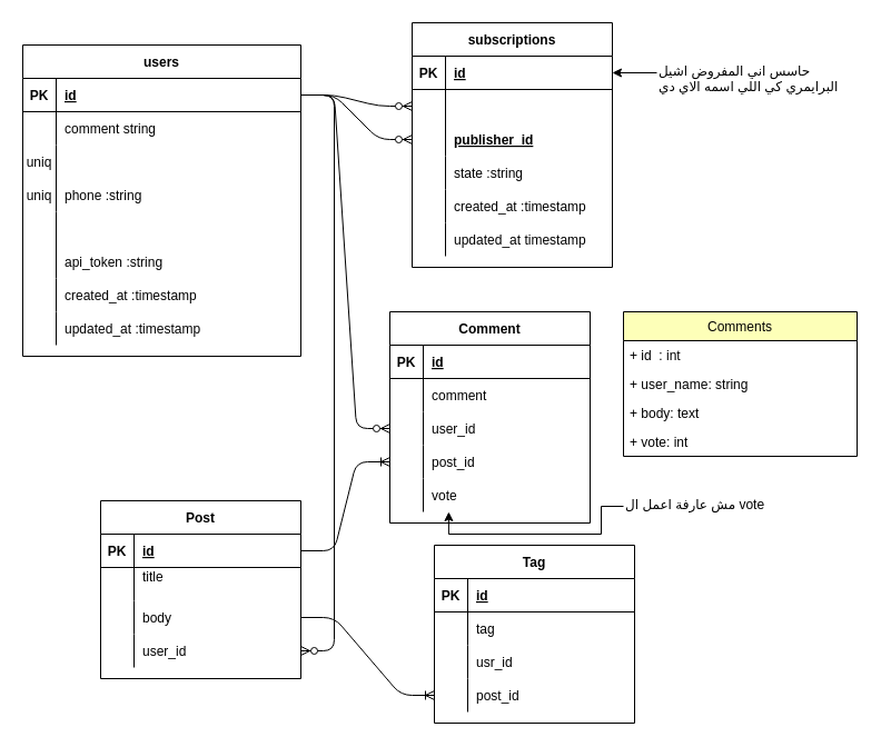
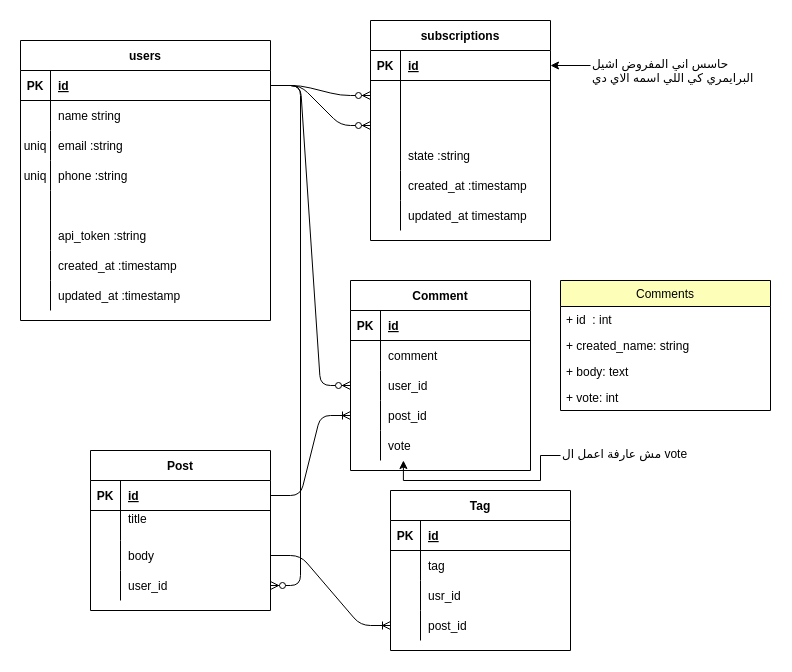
  <mxCell id="0" />
  <mxCell id="1" parent="0" />
  <mxCell id="2" value="users" style="shape=table;startSize=30;container=1;collapsible=1;childLayout=tableLayout;fixedRows=1;rowLines=0;fontStyle=1;align=center;resizeLast=1;" parent="1" vertex="1"><mxGeometry x="20" y="40" width="250" height="280" as="geometry" /></mxCell>
  <mxCell id="3" value="" style="shape=partialRectangle;collapsible=0;dropTarget=0;pointerEvents=0;fillColor=none;points=[[0,0.5],[1,0.5]];portConstraint=eastwest;top=0;left=0;right=0;bottom=1;" parent="2" vertex="1"><mxGeometry y="30" width="250" height="30" as="geometry" /></mxCell>
  <mxCell id="4" value="PK" style="shape=partialRectangle;overflow=hidden;connectable=0;fillColor=none;top=0;left=0;bottom=0;right=0;fontStyle=1;" parent="3" vertex="1"><mxGeometry width="30" height="30" as="geometry" /></mxCell>
  <mxCell id="5" value="id" style="shape=partialRectangle;overflow=hidden;connectable=0;fillColor=none;top=0;left=0;bottom=0;right=0;align=left;spacingLeft=6;fontStyle=5;" parent="3" vertex="1"><mxGeometry x="30" width="220" height="30" as="geometry" /></mxCell>
  <mxCell id="6" value="" style="shape=partialRectangle;collapsible=0;dropTarget=0;pointerEvents=0;fillColor=none;points=[[0,0.5],[1,0.5]];portConstraint=eastwest;top=0;left=0;right=0;bottom=0;" parent="2" vertex="1"><mxGeometry y="60" width="250" height="30" as="geometry" /></mxCell>
  <mxCell id="7" value="" style="shape=partialRectangle;overflow=hidden;connectable=0;fillColor=none;top=0;left=0;bottom=0;right=0;" parent="6" vertex="1"><mxGeometry width="30" height="30" as="geometry" /></mxCell>
- <mxCell id="8" value="comment string" style="shape=partialRectangle;overflow=hidden;connectable=0;fillColor=none;top=0;left=0;bottom=0;right=0;align=left;spacingLeft=6;" parent="6" vertex="1"><mxGeometry x="30" width="220" height="30" as="geometry" /></mxCell>
+ <mxCell id="8" value="name string" style="shape=partialRectangle;overflow=hidden;connectable=0;fillColor=none;top=0;left=0;bottom=0;right=0;align=left;spacingLeft=6;" parent="6" vertex="1"><mxGeometry x="30" width="220" height="30" as="geometry" /></mxCell>
  <mxCell id="9" value="" style="shape=partialRectangle;collapsible=0;dropTarget=0;pointerEvents=0;fillColor=none;points=[[0,0.5],[1,0.5]];portConstraint=eastwest;top=0;left=0;right=0;bottom=0;" parent="2" vertex="1"><mxGeometry y="90" width="250" height="30" as="geometry" /></mxCell>
  <mxCell id="10" value="uniq" style="shape=partialRectangle;overflow=hidden;connectable=0;fillColor=none;top=0;left=0;bottom=0;right=0;" parent="9" vertex="1"><mxGeometry width="30" height="30" as="geometry" /></mxCell>
+ <mxCell id="11" value="email :string" style="shape=partialRectangle;overflow=hidden;connectable=0;fillColor=none;top=0;left=0;bottom=0;right=0;align=left;spacingLeft=6;" parent="9" vertex="1"><mxGeometry x="30" width="220" height="30" as="geometry" /></mxCell>
  <mxCell id="12" value="" style="shape=partialRectangle;collapsible=0;dropTarget=0;pointerEvents=0;fillColor=none;points=[[0,0.5],[1,0.5]];portConstraint=eastwest;top=0;left=0;right=0;bottom=0;" parent="2" vertex="1"><mxGeometry y="120" width="250" height="30" as="geometry" /></mxCell>
  <mxCell id="13" value="uniq" style="shape=partialRectangle;overflow=hidden;connectable=0;fillColor=none;top=0;left=0;bottom=0;right=0;" parent="12" vertex="1"><mxGeometry width="30" height="30" as="geometry" /></mxCell>
  <mxCell id="14" value="phone :string" style="shape=partialRectangle;overflow=hidden;connectable=0;fillColor=none;top=0;left=0;bottom=0;right=0;align=left;spacingLeft=6;" parent="12" vertex="1"><mxGeometry x="30" width="220" height="30" as="geometry" /></mxCell>
  <mxCell id="15" value="" style="shape=partialRectangle;collapsible=0;dropTarget=0;pointerEvents=0;fillColor=none;points=[[0,0.5],[1,0.5]];portConstraint=eastwest;top=0;left=0;right=0;bottom=0;" parent="2" vertex="1"><mxGeometry y="150" width="250" height="30" as="geometry" /></mxCell>
  <mxCell id="16" value="" style="shape=partialRectangle;overflow=hidden;connectable=0;fillColor=none;top=0;left=0;bottom=0;right=0;" parent="15" vertex="1"><mxGeometry width="30" height="30" as="geometry" /></mxCell>
  <mxCell id="17" value="" style="shape=partialRectangle;collapsible=0;dropTarget=0;pointerEvents=0;fillColor=none;points=[[0,0.5],[1,0.5]];portConstraint=eastwest;top=0;left=0;right=0;bottom=0;" parent="2" vertex="1"><mxGeometry y="180" width="250" height="30" as="geometry" /></mxCell>
  <mxCell id="18" value="" style="shape=partialRectangle;overflow=hidden;connectable=0;fillColor=none;top=0;left=0;bottom=0;right=0;" parent="17" vertex="1"><mxGeometry width="30" height="30" as="geometry" /></mxCell>
  <mxCell id="19" value="api_token :string" style="shape=partialRectangle;overflow=hidden;connectable=0;fillColor=none;top=0;left=0;bottom=0;right=0;align=left;spacingLeft=6;" parent="17" vertex="1"><mxGeometry x="30" width="220" height="30" as="geometry" /></mxCell>
  <mxCell id="20" value="" style="shape=partialRectangle;collapsible=0;dropTarget=0;pointerEvents=0;fillColor=none;points=[[0,0.5],[1,0.5]];portConstraint=eastwest;top=0;left=0;right=0;bottom=0;" parent="2" vertex="1"><mxGeometry y="210" width="250" height="30" as="geometry" /></mxCell>
  <mxCell id="21" value="" style="shape=partialRectangle;overflow=hidden;connectable=0;fillColor=none;top=0;left=0;bottom=0;right=0;" parent="20" vertex="1"><mxGeometry width="30" height="30" as="geometry" /></mxCell>
  <mxCell id="22" value="created_at :timestamp" style="shape=partialRectangle;overflow=hidden;connectable=0;fillColor=none;top=0;left=0;bottom=0;right=0;align=left;spacingLeft=6;" parent="20" vertex="1"><mxGeometry x="30" width="220" height="30" as="geometry" /></mxCell>
  <mxCell id="23" value="" style="shape=partialRectangle;collapsible=0;dropTarget=0;pointerEvents=0;fillColor=none;points=[[0,0.5],[1,0.5]];portConstraint=eastwest;top=0;left=0;right=0;bottom=0;" parent="2" vertex="1"><mxGeometry y="240" width="250" height="30" as="geometry" /></mxCell>
  <mxCell id="24" value="" style="shape=partialRectangle;overflow=hidden;connectable=0;fillColor=none;top=0;left=0;bottom=0;right=0;" parent="23" vertex="1"><mxGeometry width="30" height="30" as="geometry" /></mxCell>
  <mxCell id="25" value="updated_at :timestamp" style="shape=partialRectangle;overflow=hidden;connectable=0;fillColor=none;top=0;left=0;bottom=0;right=0;align=left;spacingLeft=6;" parent="23" vertex="1"><mxGeometry x="30" width="220" height="30" as="geometry" /></mxCell>
  <mxCell id="26" value="Comments" style="swimlane;fontStyle=0;childLayout=stackLayout;horizontal=1;startSize=26;fillColor=#FDFFB8;horizontalStack=0;resizeParent=1;resizeParentMax=0;resizeLast=0;collapsible=1;marginBottom=0;" parent="1" vertex="1"><mxGeometry x="560" y="280" width="210" height="130" as="geometry"><mxRectangle x="590" y="280" width="90" height="26" as="alternateBounds" /></mxGeometry></mxCell>
  <mxCell id="27" value="+ id  : int" style="text;strokeColor=none;fillColor=none;align=left;verticalAlign=top;spacingLeft=4;spacingRight=4;overflow=hidden;rotatable=0;points=[[0,0.5],[1,0.5]];portConstraint=eastwest;" parent="26" vertex="1"><mxGeometry y="26" width="210" height="26" as="geometry" /></mxCell>
- <mxCell id="28" value="+ user_name: string" style="text;strokeColor=none;fillColor=none;align=left;verticalAlign=top;spacingLeft=4;spacingRight=4;overflow=hidden;rotatable=0;points=[[0,0.5],[1,0.5]];portConstraint=eastwest;" parent="26" vertex="1"><mxGeometry y="52" width="210" height="26" as="geometry" /></mxCell>
+ <mxCell id="28" value="+ created_name: string" style="text;strokeColor=none;fillColor=none;align=left;verticalAlign=top;spacingLeft=4;spacingRight=4;overflow=hidden;rotatable=0;points=[[0,0.5],[1,0.5]];portConstraint=eastwest;" parent="26" vertex="1"><mxGeometry y="52" width="210" height="26" as="geometry" /></mxCell>
  <mxCell id="29" value="+ body: text&#10;" style="text;strokeColor=none;fillColor=none;align=left;verticalAlign=top;spacingLeft=4;spacingRight=4;overflow=hidden;rotatable=0;points=[[0,0.5],[1,0.5]];portConstraint=eastwest;" parent="26" vertex="1"><mxGeometry y="78" width="210" height="26" as="geometry" /></mxCell>
  <mxCell id="30" value="+ vote: int&#10;" style="text;strokeColor=none;fillColor=none;align=left;verticalAlign=top;spacingLeft=4;spacingRight=4;overflow=hidden;rotatable=0;points=[[0,0.5],[1,0.5]];portConstraint=eastwest;" parent="26" vertex="1"><mxGeometry y="104" width="210" height="26" as="geometry" /></mxCell>
  <mxCell id="31" value="subscriptions" style="shape=table;startSize=30;container=1;collapsible=1;childLayout=tableLayout;fixedRows=1;rowLines=0;fontStyle=1;align=center;resizeLast=1;" parent="1" vertex="1"><mxGeometry x="370" y="20" width="180" height="220" as="geometry" /></mxCell>
  <mxCell id="32" value="" style="shape=partialRectangle;collapsible=0;dropTarget=0;pointerEvents=0;fillColor=none;top=0;left=0;bottom=1;right=0;points=[[0,0.5],[1,0.5]];portConstraint=eastwest;" parent="31" vertex="1"><mxGeometry y="30" width="180" height="30" as="geometry" /></mxCell>
  <mxCell id="33" value="PK" style="shape=partialRectangle;connectable=0;fillColor=none;top=0;left=0;bottom=0;right=0;fontStyle=1;overflow=hidden;" parent="32" vertex="1"><mxGeometry width="30" height="30" as="geometry" /></mxCell>
  <mxCell id="34" value="id " style="shape=partialRectangle;connectable=0;fillColor=none;top=0;left=0;bottom=0;right=0;align=left;spacingLeft=6;fontStyle=5;overflow=hidden;" parent="32" vertex="1"><mxGeometry x="30" width="150" height="30" as="geometry" /></mxCell>
  <mxCell id="35" value="" style="shape=partialRectangle;collapsible=0;dropTarget=0;pointerEvents=0;fillColor=none;top=0;left=0;bottom=0;right=0;points=[[0,0.5],[1,0.5]];portConstraint=eastwest;" parent="31" vertex="1"><mxGeometry y="60" width="180" height="30" as="geometry" /></mxCell>
  <mxCell id="36" value="" style="shape=partialRectangle;connectable=0;fillColor=none;top=0;left=0;bottom=0;right=0;editable=1;overflow=hidden;" parent="35" vertex="1"><mxGeometry width="30" height="30" as="geometry" /></mxCell>
  <mxCell id="37" value="" style="shape=partialRectangle;collapsible=0;dropTarget=0;pointerEvents=0;fillColor=none;top=0;left=0;bottom=0;right=0;points=[[0,0.5],[1,0.5]];portConstraint=eastwest;" parent="31" vertex="1"><mxGeometry y="90" width="180" height="30" as="geometry" /></mxCell>
  <mxCell id="38" value="" style="shape=partialRectangle;connectable=0;fillColor=none;top=0;left=0;bottom=0;right=0;editable=1;overflow=hidden;" parent="37" vertex="1"><mxGeometry width="30" height="30" as="geometry" /></mxCell>
- <mxCell id="39" value="publisher_id" style="shape=partialRectangle;connectable=0;fillColor=none;top=0;left=0;bottom=0;right=0;align=left;spacingLeft=6;overflow=hidden;fontStyle=5" parent="37" vertex="1"><mxGeometry x="30" width="150" height="30" as="geometry" /></mxCell>
  <mxCell id="40" value="" style="shape=partialRectangle;collapsible=0;dropTarget=0;pointerEvents=0;fillColor=none;top=0;left=0;bottom=0;right=0;points=[[0,0.5],[1,0.5]];portConstraint=eastwest;" parent="31" vertex="1"><mxGeometry y="120" width="180" height="30" as="geometry" /></mxCell>
  <mxCell id="41" value="" style="shape=partialRectangle;connectable=0;fillColor=none;top=0;left=0;bottom=0;right=0;editable=1;overflow=hidden;" parent="40" vertex="1"><mxGeometry width="30" height="30" as="geometry" /></mxCell>
  <mxCell id="42" value="state :string " style="shape=partialRectangle;connectable=0;fillColor=none;top=0;left=0;bottom=0;right=0;align=left;spacingLeft=6;overflow=hidden;" parent="40" vertex="1"><mxGeometry x="30" width="150" height="30" as="geometry" /></mxCell>
  <mxCell id="43" value="" style="shape=partialRectangle;collapsible=0;dropTarget=0;pointerEvents=0;fillColor=none;top=0;left=0;bottom=0;right=0;points=[[0,0.5],[1,0.5]];portConstraint=eastwest;" parent="31" vertex="1"><mxGeometry y="150" width="180" height="30" as="geometry" /></mxCell>
  <mxCell id="44" value="" style="shape=partialRectangle;connectable=0;fillColor=none;top=0;left=0;bottom=0;right=0;editable=1;overflow=hidden;" parent="43" vertex="1"><mxGeometry width="30" height="30" as="geometry" /></mxCell>
  <mxCell id="45" value="created_at :timestamp" style="shape=partialRectangle;connectable=0;fillColor=none;top=0;left=0;bottom=0;right=0;align=left;spacingLeft=6;overflow=hidden;" parent="43" vertex="1"><mxGeometry x="30" width="150" height="30" as="geometry" /></mxCell>
  <mxCell id="46" value="" style="shape=partialRectangle;collapsible=0;dropTarget=0;pointerEvents=0;fillColor=none;top=0;left=0;bottom=0;right=0;points=[[0,0.5],[1,0.5]];portConstraint=eastwest;" parent="31" vertex="1"><mxGeometry y="180" width="180" height="30" as="geometry" /></mxCell>
  <mxCell id="47" value="" style="shape=partialRectangle;connectable=0;fillColor=none;top=0;left=0;bottom=0;right=0;editable=1;overflow=hidden;" parent="46" vertex="1"><mxGeometry width="30" height="30" as="geometry" /></mxCell>
  <mxCell id="48" value="updated_at timestamp" style="shape=partialRectangle;connectable=0;fillColor=none;top=0;left=0;bottom=0;right=0;align=left;spacingLeft=6;overflow=hidden;" parent="46" vertex="1"><mxGeometry x="30" width="150" height="30" as="geometry" /></mxCell>
  <mxCell id="49" value="" style="edgeStyle=entityRelationEdgeStyle;fontSize=12;html=1;endArrow=ERzeroToMany;endFill=1;" parent="1" source="3" target="35" edge="1"><mxGeometry width="100" height="100" relative="1" as="geometry"><mxPoint x="330" y="260" as="sourcePoint" /><mxPoint x="430" y="160" as="targetPoint" /></mxGeometry></mxCell>
  <mxCell id="50" value="" style="edgeStyle=entityRelationEdgeStyle;fontSize=12;html=1;endArrow=ERzeroToMany;endFill=1;" parent="1" source="3" target="37" edge="1"><mxGeometry width="100" height="100" relative="1" as="geometry"><mxPoint x="440" y="350" as="sourcePoint" /><mxPoint x="540" y="250" as="targetPoint" /></mxGeometry></mxCell>
  <mxCell id="51" style="edgeStyle=orthogonalEdgeStyle;rounded=0;orthogonalLoop=1;jettySize=auto;html=1;" parent="1" source="52" target="32" edge="1"><mxGeometry relative="1" as="geometry" /></mxCell>
  <mxCell id="52" value="حاسس اني المفروض اشيل البرايمري كي اللي اسمه الاي دي" style="text;whiteSpace=wrap;html=1;" parent="1" vertex="1"><mxGeometry x="590" y="50" width="180" height="30" as="geometry" /></mxCell>
  <mxCell id="53" value="Post" style="shape=table;startSize=30;container=1;collapsible=1;childLayout=tableLayout;fixedRows=1;rowLines=0;fontStyle=1;align=center;resizeLast=1;" parent="1" vertex="1"><mxGeometry x="90" y="450" width="180" height="160" as="geometry" /></mxCell>
  <mxCell id="54" value="" style="shape=partialRectangle;collapsible=0;dropTarget=0;pointerEvents=0;fillColor=none;top=0;left=0;bottom=1;right=0;points=[[0,0.5],[1,0.5]];portConstraint=eastwest;" parent="53" vertex="1"><mxGeometry y="30" width="180" height="30" as="geometry" /></mxCell>
  <mxCell id="55" value="PK" style="shape=partialRectangle;connectable=0;fillColor=none;top=0;left=0;bottom=0;right=0;fontStyle=1;overflow=hidden;" parent="54" vertex="1"><mxGeometry width="30" height="30" as="geometry" /></mxCell>
  <mxCell id="56" value="id" style="shape=partialRectangle;connectable=0;fillColor=none;top=0;left=0;bottom=0;right=0;align=left;spacingLeft=6;fontStyle=5;overflow=hidden;" parent="54" vertex="1"><mxGeometry x="30" width="150" height="30" as="geometry" /></mxCell>
  <mxCell id="57" value="" style="shape=partialRectangle;collapsible=0;dropTarget=0;pointerEvents=0;fillColor=none;top=0;left=0;bottom=0;right=0;points=[[0,0.5],[1,0.5]];portConstraint=eastwest;" parent="53" vertex="1"><mxGeometry y="60" width="180" height="30" as="geometry" /></mxCell>
  <mxCell id="58" value="" style="shape=partialRectangle;connectable=0;fillColor=none;top=0;left=0;bottom=0;right=0;editable=1;overflow=hidden;" parent="57" vertex="1"><mxGeometry width="30" height="30" as="geometry" /></mxCell>
  <mxCell id="59" value="title &#10;" style="shape=partialRectangle;connectable=0;fillColor=none;top=0;left=0;bottom=0;right=0;align=left;spacingLeft=6;overflow=hidden;" parent="57" vertex="1"><mxGeometry x="30" width="150" height="30" as="geometry" /></mxCell>
  <mxCell id="60" value="" style="shape=partialRectangle;collapsible=0;dropTarget=0;pointerEvents=0;fillColor=none;top=0;left=0;bottom=0;right=0;points=[[0,0.5],[1,0.5]];portConstraint=eastwest;" parent="53" vertex="1"><mxGeometry y="90" width="180" height="30" as="geometry" /></mxCell>
  <mxCell id="61" value="" style="shape=partialRectangle;connectable=0;fillColor=none;top=0;left=0;bottom=0;right=0;editable=1;overflow=hidden;" parent="60" vertex="1"><mxGeometry width="30" height="30" as="geometry" /></mxCell>
  <mxCell id="62" value="body" style="shape=partialRectangle;connectable=0;fillColor=none;top=0;left=0;bottom=0;right=0;align=left;spacingLeft=6;overflow=hidden;" parent="60" vertex="1"><mxGeometry x="30" width="150" height="30" as="geometry" /></mxCell>
  <mxCell id="63" value="" style="shape=partialRectangle;collapsible=0;dropTarget=0;pointerEvents=0;fillColor=none;top=0;left=0;bottom=0;right=0;points=[[0,0.5],[1,0.5]];portConstraint=eastwest;" parent="53" vertex="1"><mxGeometry y="120" width="180" height="30" as="geometry" /></mxCell>
  <mxCell id="64" value="" style="shape=partialRectangle;connectable=0;fillColor=none;top=0;left=0;bottom=0;right=0;editable=1;overflow=hidden;" parent="63" vertex="1"><mxGeometry width="30" height="30" as="geometry" /></mxCell>
  <mxCell id="65" value="user_id" style="shape=partialRectangle;connectable=0;fillColor=none;top=0;left=0;bottom=0;right=0;align=left;spacingLeft=6;overflow=hidden;" parent="63" vertex="1"><mxGeometry x="30" width="150" height="30" as="geometry" /></mxCell>
  <mxCell id="66" value="Tag" style="shape=table;startSize=30;container=1;collapsible=1;childLayout=tableLayout;fixedRows=1;rowLines=0;fontStyle=1;align=center;resizeLast=1;" parent="1" vertex="1"><mxGeometry x="390" y="490" width="180" height="160" as="geometry" /></mxCell>
  <mxCell id="67" value="" style="shape=partialRectangle;collapsible=0;dropTarget=0;pointerEvents=0;fillColor=none;top=0;left=0;bottom=1;right=0;points=[[0,0.5],[1,0.5]];portConstraint=eastwest;" parent="66" vertex="1"><mxGeometry y="30" width="180" height="30" as="geometry" /></mxCell>
  <mxCell id="68" value="PK" style="shape=partialRectangle;connectable=0;fillColor=none;top=0;left=0;bottom=0;right=0;fontStyle=1;overflow=hidden;" parent="67" vertex="1"><mxGeometry width="30" height="30" as="geometry" /></mxCell>
  <mxCell id="69" value="id" style="shape=partialRectangle;connectable=0;fillColor=none;top=0;left=0;bottom=0;right=0;align=left;spacingLeft=6;fontStyle=5;overflow=hidden;" parent="67" vertex="1"><mxGeometry x="30" width="150" height="30" as="geometry" /></mxCell>
  <mxCell id="70" value="" style="shape=partialRectangle;collapsible=0;dropTarget=0;pointerEvents=0;fillColor=none;top=0;left=0;bottom=0;right=0;points=[[0,0.5],[1,0.5]];portConstraint=eastwest;" parent="66" vertex="1"><mxGeometry y="60" width="180" height="30" as="geometry" /></mxCell>
  <mxCell id="71" value="" style="shape=partialRectangle;connectable=0;fillColor=none;top=0;left=0;bottom=0;right=0;editable=1;overflow=hidden;" parent="70" vertex="1"><mxGeometry width="30" height="30" as="geometry" /></mxCell>
  <mxCell id="72" value="tag" style="shape=partialRectangle;connectable=0;fillColor=none;top=0;left=0;bottom=0;right=0;align=left;spacingLeft=6;overflow=hidden;" parent="70" vertex="1"><mxGeometry x="30" width="150" height="30" as="geometry" /></mxCell>
  <mxCell id="73" value="" style="shape=partialRectangle;collapsible=0;dropTarget=0;pointerEvents=0;fillColor=none;top=0;left=0;bottom=0;right=0;points=[[0,0.5],[1,0.5]];portConstraint=eastwest;" parent="66" vertex="1"><mxGeometry y="90" width="180" height="30" as="geometry" /></mxCell>
  <mxCell id="74" value="" style="shape=partialRectangle;connectable=0;fillColor=none;top=0;left=0;bottom=0;right=0;editable=1;overflow=hidden;" parent="73" vertex="1"><mxGeometry width="30" height="30" as="geometry" /></mxCell>
  <mxCell id="75" value="usr_id" style="shape=partialRectangle;connectable=0;fillColor=none;top=0;left=0;bottom=0;right=0;align=left;spacingLeft=6;overflow=hidden;" parent="73" vertex="1"><mxGeometry x="30" width="150" height="30" as="geometry" /></mxCell>
  <mxCell id="76" value="" style="shape=partialRectangle;collapsible=0;dropTarget=0;pointerEvents=0;fillColor=none;top=0;left=0;bottom=0;right=0;points=[[0,0.5],[1,0.5]];portConstraint=eastwest;" parent="66" vertex="1"><mxGeometry y="120" width="180" height="30" as="geometry" /></mxCell>
  <mxCell id="77" value="" style="shape=partialRectangle;connectable=0;fillColor=none;top=0;left=0;bottom=0;right=0;editable=1;overflow=hidden;" parent="76" vertex="1"><mxGeometry width="30" height="30" as="geometry" /></mxCell>
  <mxCell id="78" value="post_id" style="shape=partialRectangle;connectable=0;fillColor=none;top=0;left=0;bottom=0;right=0;align=left;spacingLeft=6;overflow=hidden;" parent="76" vertex="1"><mxGeometry x="30" width="150" height="30" as="geometry" /></mxCell>
  <mxCell id="79" value="Comment" style="shape=table;startSize=30;container=1;collapsible=1;childLayout=tableLayout;fixedRows=1;rowLines=0;fontStyle=1;align=center;resizeLast=1;" parent="1" vertex="1"><mxGeometry x="350" y="280" width="180" height="190" as="geometry" /></mxCell>
  <mxCell id="80" value="" style="shape=partialRectangle;collapsible=0;dropTarget=0;pointerEvents=0;fillColor=none;top=0;left=0;bottom=1;right=0;points=[[0,0.5],[1,0.5]];portConstraint=eastwest;" parent="79" vertex="1"><mxGeometry y="30" width="180" height="30" as="geometry" /></mxCell>
  <mxCell id="81" value="PK" style="shape=partialRectangle;connectable=0;fillColor=none;top=0;left=0;bottom=0;right=0;fontStyle=1;overflow=hidden;" parent="80" vertex="1"><mxGeometry width="30" height="30" as="geometry" /></mxCell>
  <mxCell id="82" value="id" style="shape=partialRectangle;connectable=0;fillColor=none;top=0;left=0;bottom=0;right=0;align=left;spacingLeft=6;fontStyle=5;overflow=hidden;" parent="80" vertex="1"><mxGeometry x="30" width="150" height="30" as="geometry" /></mxCell>
  <mxCell id="83" value="" style="shape=partialRectangle;collapsible=0;dropTarget=0;pointerEvents=0;fillColor=none;top=0;left=0;bottom=0;right=0;points=[[0,0.5],[1,0.5]];portConstraint=eastwest;" parent="79" vertex="1"><mxGeometry y="60" width="180" height="30" as="geometry" /></mxCell>
  <mxCell id="84" value="" style="shape=partialRectangle;connectable=0;fillColor=none;top=0;left=0;bottom=0;right=0;editable=1;overflow=hidden;" parent="83" vertex="1"><mxGeometry width="30" height="30" as="geometry" /></mxCell>
  <mxCell id="85" value="comment" style="shape=partialRectangle;connectable=0;fillColor=none;top=0;left=0;bottom=0;right=0;align=left;spacingLeft=6;overflow=hidden;" parent="83" vertex="1"><mxGeometry x="30" width="150" height="30" as="geometry" /></mxCell>
  <mxCell id="86" value="" style="shape=partialRectangle;collapsible=0;dropTarget=0;pointerEvents=0;fillColor=none;top=0;left=0;bottom=0;right=0;points=[[0,0.5],[1,0.5]];portConstraint=eastwest;" parent="79" vertex="1"><mxGeometry y="90" width="180" height="30" as="geometry" /></mxCell>
  <mxCell id="87" value="" style="shape=partialRectangle;connectable=0;fillColor=none;top=0;left=0;bottom=0;right=0;editable=1;overflow=hidden;" parent="86" vertex="1"><mxGeometry width="30" height="30" as="geometry" /></mxCell>
  <mxCell id="88" value="user_id" style="shape=partialRectangle;connectable=0;fillColor=none;top=0;left=0;bottom=0;right=0;align=left;spacingLeft=6;overflow=hidden;" parent="86" vertex="1"><mxGeometry x="30" width="150" height="30" as="geometry" /></mxCell>
  <mxCell id="89" value="" style="shape=partialRectangle;collapsible=0;dropTarget=0;pointerEvents=0;fillColor=none;top=0;left=0;bottom=0;right=0;points=[[0,0.5],[1,0.5]];portConstraint=eastwest;" parent="79" vertex="1"><mxGeometry y="120" width="180" height="30" as="geometry" /></mxCell>
  <mxCell id="90" value="" style="shape=partialRectangle;connectable=0;fillColor=none;top=0;left=0;bottom=0;right=0;editable=1;overflow=hidden;" parent="89" vertex="1"><mxGeometry width="30" height="30" as="geometry" /></mxCell>
  <mxCell id="91" value="post_id" style="shape=partialRectangle;connectable=0;fillColor=none;top=0;left=0;bottom=0;right=0;align=left;spacingLeft=6;overflow=hidden;" parent="89" vertex="1"><mxGeometry x="30" width="150" height="30" as="geometry" /></mxCell>
  <mxCell id="92" value="" style="shape=partialRectangle;collapsible=0;dropTarget=0;pointerEvents=0;fillColor=none;top=0;left=0;bottom=0;right=0;points=[[0,0.5],[1,0.5]];portConstraint=eastwest;" parent="79" vertex="1"><mxGeometry y="150" width="180" height="30" as="geometry" /></mxCell>
  <mxCell id="93" value="" style="shape=partialRectangle;connectable=0;fillColor=none;top=0;left=0;bottom=0;right=0;editable=1;overflow=hidden;" parent="92" vertex="1"><mxGeometry width="30" height="30" as="geometry" /></mxCell>
  <mxCell id="94" value="vote" style="shape=partialRectangle;connectable=0;fillColor=none;top=0;left=0;bottom=0;right=0;align=left;spacingLeft=6;overflow=hidden;" parent="92" vertex="1"><mxGeometry x="30" width="150" height="30" as="geometry" /></mxCell>
  <mxCell id="95" value="" style="edgeStyle=entityRelationEdgeStyle;fontSize=12;html=1;endArrow=ERoneToMany;exitX=1;exitY=0.5;exitDx=0;exitDy=0;" parent="1" source="60" edge="1" target="76"><mxGeometry width="100" height="100" relative="1" as="geometry"><mxPoint x="410" y="670" as="sourcePoint" /><mxPoint x="510" y="565" as="targetPoint" /></mxGeometry></mxCell>
  <mxCell id="96" value="" style="edgeStyle=entityRelationEdgeStyle;fontSize=12;html=1;endArrow=ERoneToMany;" parent="1" source="54" target="89" edge="1"><mxGeometry width="100" height="100" relative="1" as="geometry"><mxPoint x="300" y="690" as="sourcePoint" /><mxPoint x="400" y="590" as="targetPoint" /></mxGeometry></mxCell>
  <mxCell id="97" value="" style="edgeStyle=entityRelationEdgeStyle;fontSize=12;html=1;endArrow=ERzeroToMany;endFill=1;" edge="1" parent="1" source="3" target="63"><mxGeometry width="100" height="100" relative="1" as="geometry"><mxPoint x="180" y="350" as="sourcePoint" /><mxPoint x="280" y="250" as="targetPoint" /></mxGeometry></mxCell>
  <mxCell id="98" value="" style="edgeStyle=entityRelationEdgeStyle;fontSize=12;html=1;endArrow=ERzeroToMany;endFill=1;" edge="1" parent="1" source="3" target="86"><mxGeometry width="100" height="100" relative="1" as="geometry"><mxPoint x="350" y="250" as="sourcePoint" /><mxPoint x="450" y="150" as="targetPoint" /></mxGeometry></mxCell>
  <mxCell id="99" style="edgeStyle=orthogonalEdgeStyle;rounded=0;orthogonalLoop=1;jettySize=auto;html=1;entryX=0.294;entryY=1;entryDx=0;entryDy=0;entryPerimeter=0;" edge="1" parent="1" source="100" target="92"><mxGeometry relative="1" as="geometry" /></mxCell>
  <mxCell id="100" value="مش عارفة اعمل ال vote" style="text;whiteSpace=wrap;html=1;" vertex="1" parent="1"><mxGeometry x="560" y="440" width="160" height="30" as="geometry" /></mxCell>
